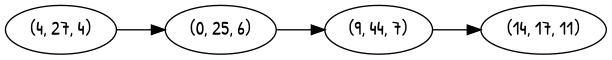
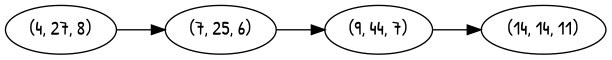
  digraph {
    fontname="Patrick Hand"
    rankdir=LR
    node [fontname="Patrick Hand"]
    edge [fontname="Patrick Hand"]
-   "(4, 27, 4)"
-   "(7, 25, 6)" [label="(0, 25, 6)"]
+   "(4, 27, 4)" [label="(4, 27, 8)"]
+   "(7, 25, 6)"
    n3 [label="(9, 44, 7)"]
-   "(14, 17, 11)"
+   "(14, 17, 11)" [label="(14, 14, 11)"]
    "(4, 27, 4)" -> "(7, 25, 6)"
    "(7, 25, 6)" -> n3
    n3 -> "(14, 17, 11)"
  }
